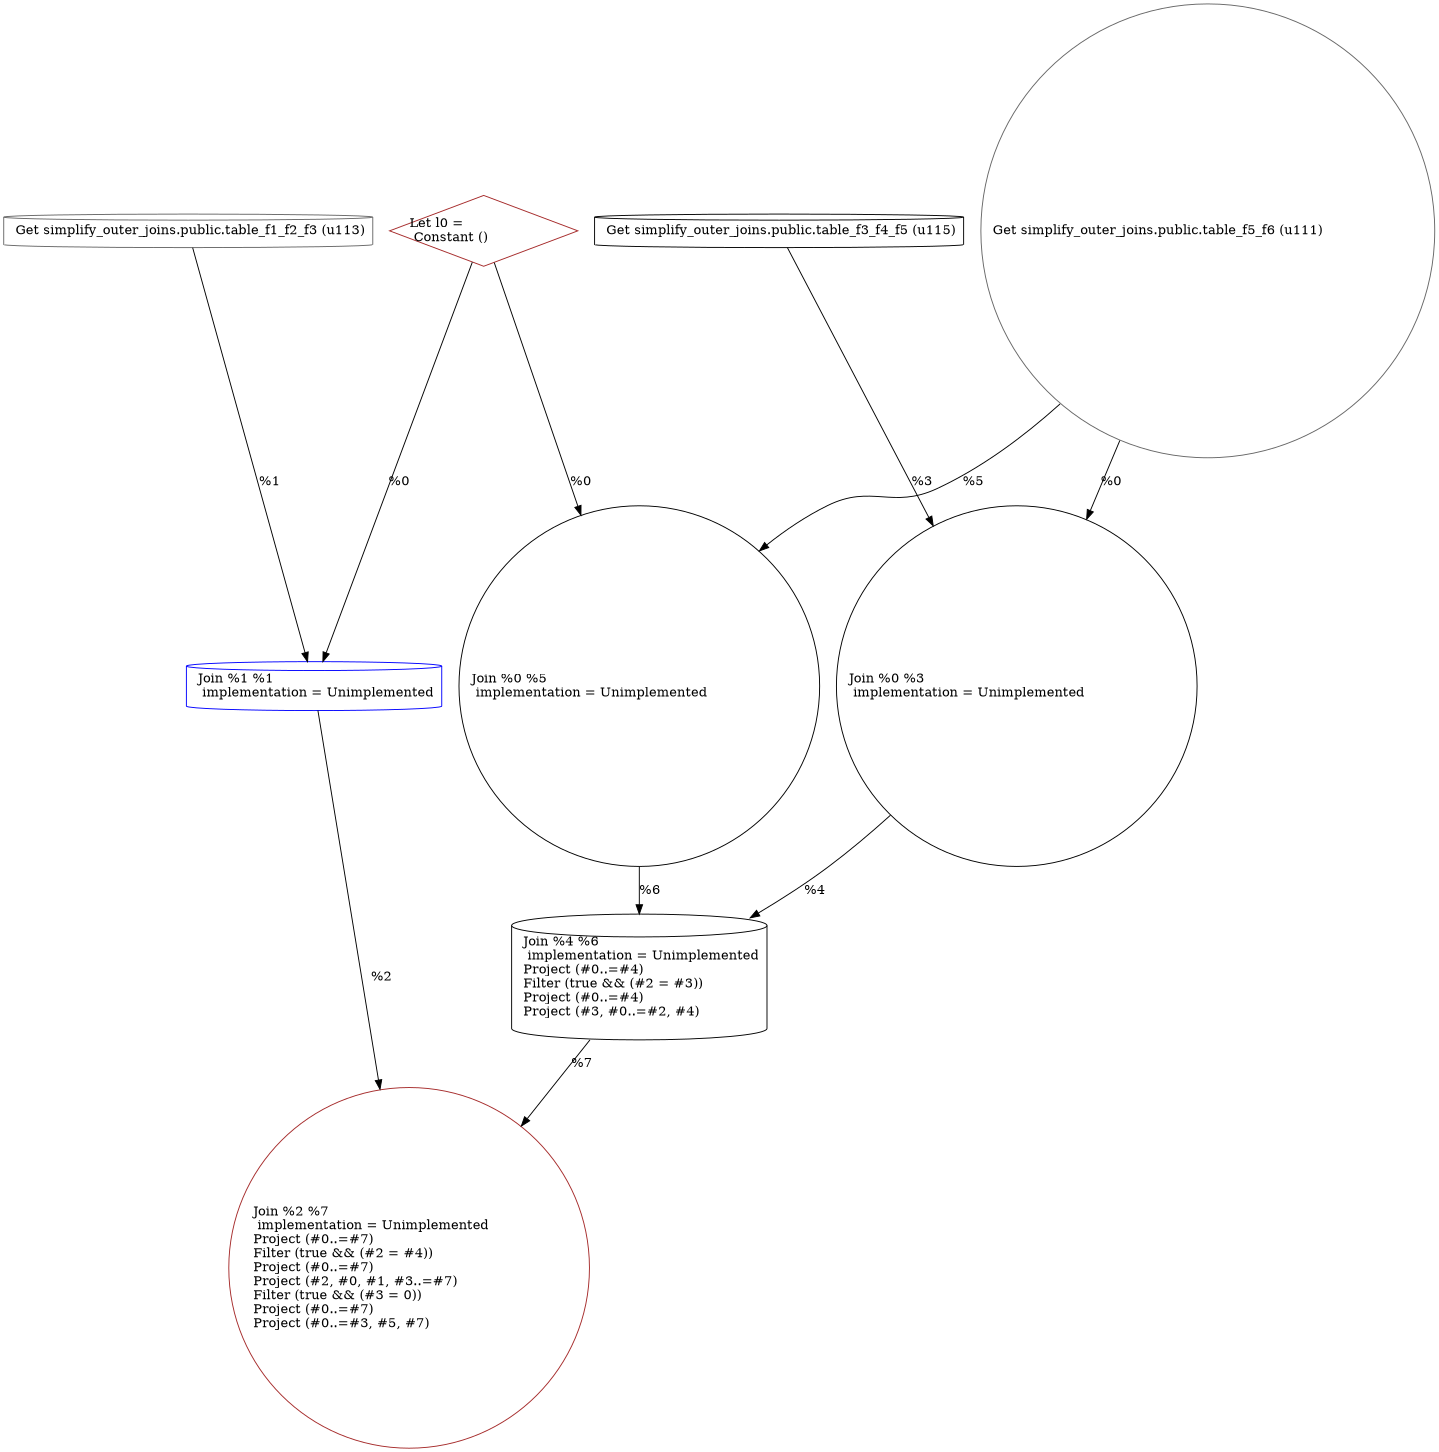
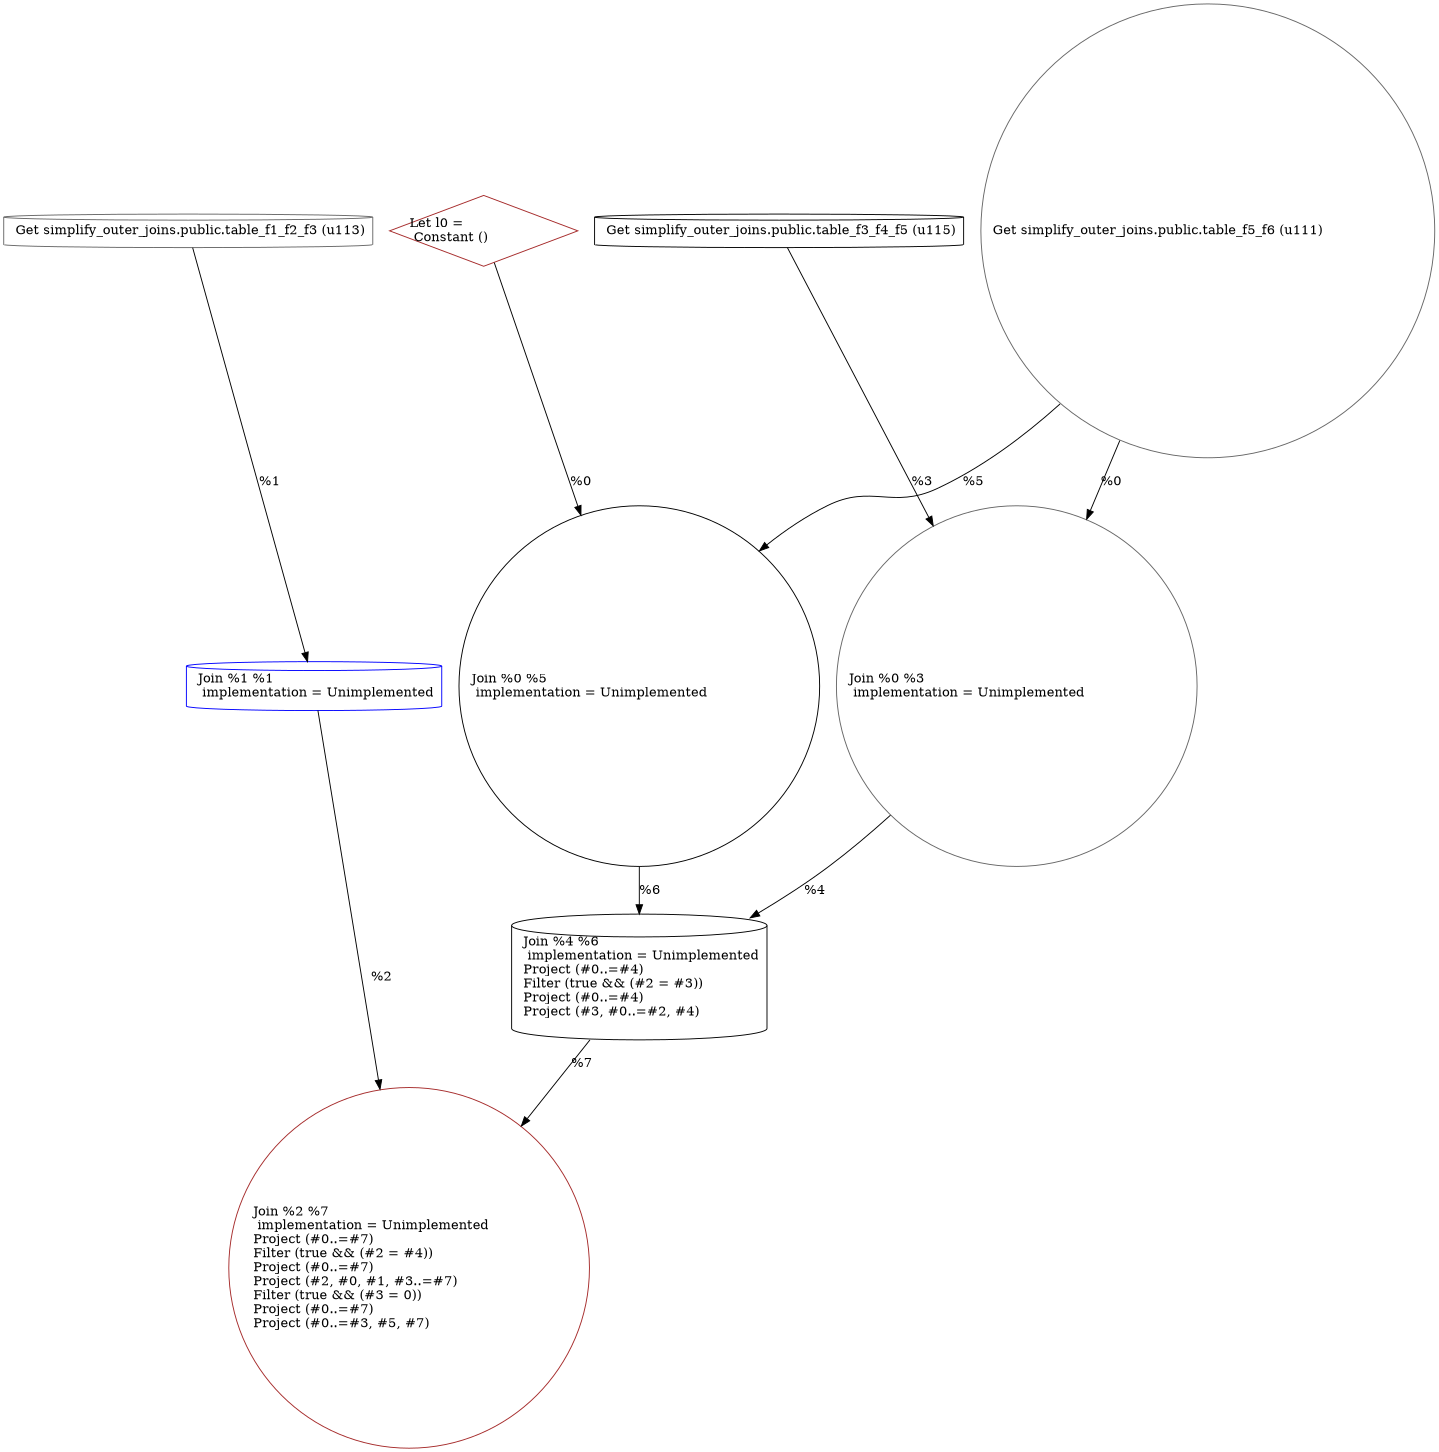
  digraph {
    node [color=black shape=cylinder]
    n1 [color=brown label="Let l0 =\l Constant ()\l" shape=diamond]
    n2 [color=blue label=" Join %1 %1\l  implementation = Unimplemented\l"]
    n3 [label=" Join %0 %5\l  implementation = Unimplemented\l" shape=circle]
    n4 [color=brown label=" Join %2 %7\l  implementation = Unimplemented\l Project (#0..=#7)\l Filter (true && (#2 = #4))\l Project (#0..=#7)\l Project (#2, #0, #1, #3..=#7)\l Filter (true && (#3 = 0))\l Project (#0..=#7)\l Project (#0..=#3, #5, #7)\l" shape=circle]
-   n5 [label=" Join %0 %3\l  implementation = Unimplemented\l" shape=circle]
+   n5 [color=gray40 label=" Join %0 %3\l  implementation = Unimplemented\l" shape=circle]
    n6 [label=" Join %4 %6\l  implementation = Unimplemented\l Project (#0..=#4)\l Filter (true && (#2 = #3))\l Project (#0..=#4)\l Project (#3, #0..=#2, #4)\l"]
    n7 [color=gray40 label=" Get simplify_outer_joins.public.table_f1_f2_f3 (u113)\l"]
    n8 [label=" Get simplify_outer_joins.public.table_f3_f4_f5 (u115)\l"]
    n9 [color=gray40 label=" Get simplify_outer_joins.public.table_f5_f6 (u111)\l" shape=circle]
-   n1 -> n2 [label="%0\l"]
    n1 -> n3 [label="%0\l"]
    n2 -> n4 [label="%2\l"]
    n3 -> n6 [label="%6\l"]
    n5 -> n6 [label="%4\l"]
    n6 -> n4 [label="%7\l"]
    n7 -> n2 [label="%1\l"]
    n8 -> n5 [label="%3\l"]
    n9 -> n3 [label="%5\l"]
    n9 -> n5 [label="%0\l"]
  }
